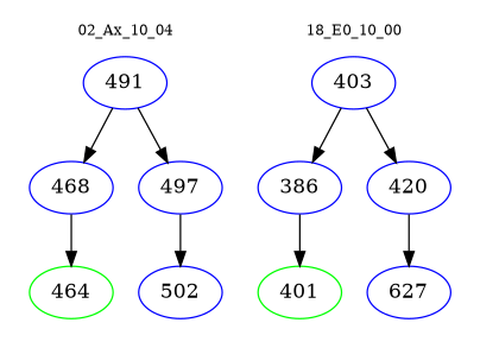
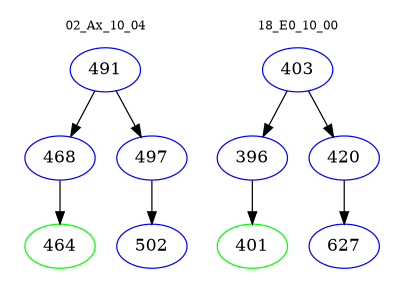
  digraph {
    node [color=blue]
    edge [color=black]
    n1 [label=491]
    n2 [label=468]
    n3 [label=497]
    n4 [color=green label=464]
    n5 [label=502]
    n6 [label=403]
-   n7 [label=386]
+   n7 [label=396]
    n8 [label=420]
    n9 [color=green label=401]
    n10 [label=627]
    subgraph cluster_1 {
      color=white
      fontsize=10
      label="02_Ax_10_04"
      n1
      n2
      n3
      n4
      n5
    }
    subgraph cluster_2 {
      color=white
      fontsize=10
      label="18_E0_10_00"
      n6
      n7
      n8
      n9
      n10
    }
    n1 -> n2
    n1 -> n3
    n2 -> n4
    n3 -> n5
    n6 -> n7
    n6 -> n8
    n7 -> n9
    n8 -> n10
  }
